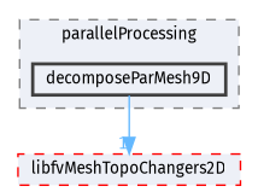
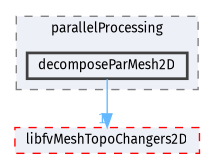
  digraph {
    compound=true
    fontname="Fira Sans"
    node [fillcolor="#edf0f7" fontname="Fira Sans" fontsize=10 shape=box]
-   n1 [color=grey25 height=0.2 label=decomposeParMesh9D style="filled,bold" width=0.4]
+   n1 [color=grey25 height=0.2 label=decomposeParMesh2D style="filled,bold" width=0.4]
    n2 [color=red height=0.2 label=libfvMeshTopoChangers2D style="filled,dashed" width=0.4]
    subgraph cluster_1 {
      bgcolor="#edf0f7"
      fontsize=10
      label=parallelProcessing
      pencolor=grey50
      style="filled,dashed"
      n1
    }
    n1 -> n2 [color=steelblue1 fontcolor=steelblue1 fontname="Fira Sans" fontsize=10 headlabel=1 labeldistance=1.5 labelfontname=Helvetica labelfontsize=10]
  }
